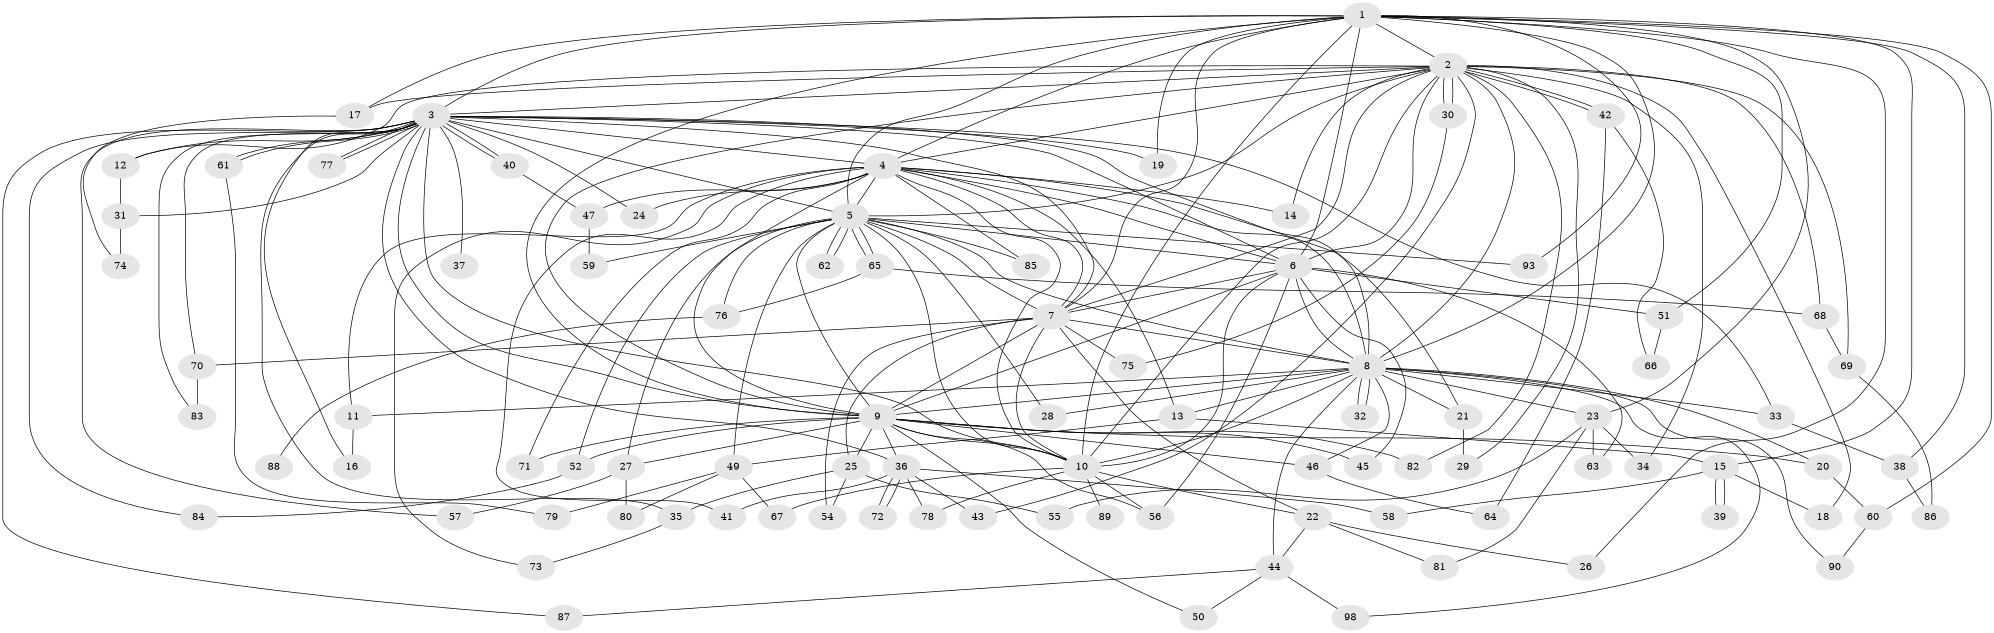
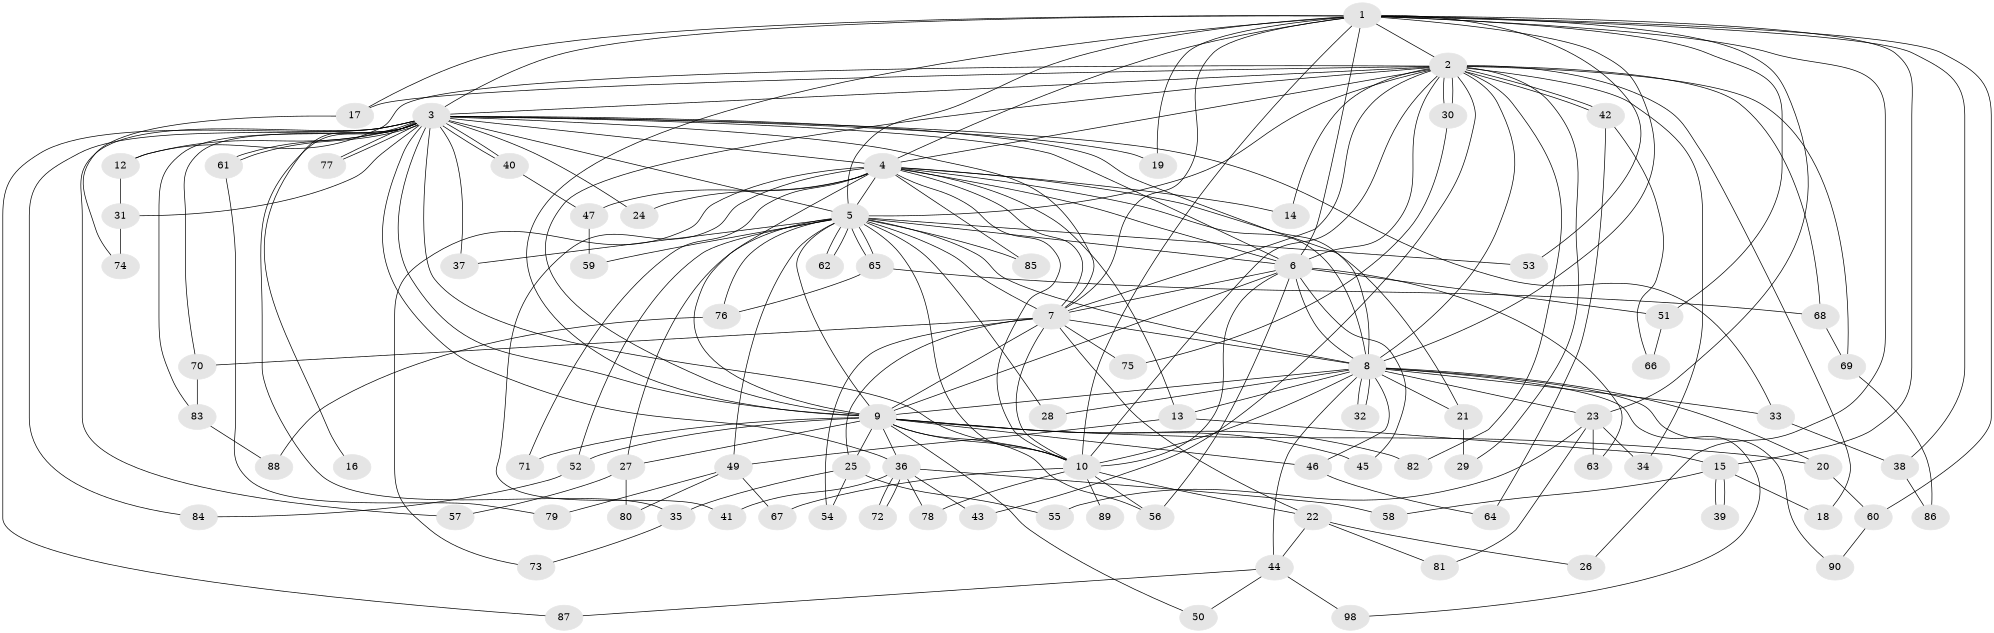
  graph {
    node [color=gray90 style=filled]
    1
    2
    3
    4
    5
    6
    7
    8
    9
    10
    15
    17
    19
    23
    26
    38
    51
-   53 [label=93]
+   53
    60
    12
    14
    18
    29
    30
    34
    42
    43
    68
    69
    82
    16
    24
    31
    33
    35
    36
    37
    40
    57
    61
    70
    77
    83
    84
    87
-   11
    13
    21
    41
    47
    71
    73
    85
    27
    28
    49
    52
    59
    62
    65
    76
    45
    63
    56
    22
    25
    54
    75
    20
    32
    44
    46
    n73 [label=98]
    90
    50
    89
    67
    78
    39
    58
    74
    81
    55
    86
    66
    64
    72
    79
    88
    80
    1 -- 2
    1 -- 3
    1 -- 4
    1 -- 5
    1 -- 6
    1 -- 7
    1 -- 8
    1 -- 9
    1 -- 10
    1 -- 15
    1 -- 17
    1 -- 19
    1 -- 23
    1 -- 26
    1 -- 38
    1 -- 51
    1 -- 53
    1 -- 60
    2 -- 3
    2 -- 4
    2 -- 5
    2 -- 6
    2 -- 7
    2 -- 8
    2 -- 9
    2 -- 10
    2 -- 17
    2 -- 12
    2 -- 14
    2 -- 18
    2 -- 29
    2 -- 30
    2 -- 30
    2 -- 34
    2 -- 42
    2 -- 42
    2 -- 43
    2 -- 68
    2 -- 69
    2 -- 82
    3 -- 4
    3 -- 5
    3 -- 6
    3 -- 7
    3 -- 8
    3 -- 9
    3 -- 10
    3 -- 19
    3 -- 12
    3 -- 16
    3 -- 24
    3 -- 31
    3 -- 33
    3 -- 35
    3 -- 36
    3 -- 37
    3 -- 40
    3 -- 40
    3 -- 57
    3 -- 61
    3 -- 61
    3 -- 70
    3 -- 77
    3 -- 77
    3 -- 83
    3 -- 84
    3 -- 87
    4 -- 5
    4 -- 6
    4 -- 7
    4 -- 8
    4 -- 9
    4 -- 10
    4 -- 14
    4 -- 24
-   4 -- 11
    4 -- 13
    4 -- 21
    4 -- 41
    4 -- 47
    4 -- 71
    4 -- 73
    4 -- 85
    5 -- 6
    5 -- 7
    5 -- 8
    5 -- 9
    5 -- 10
    5 -- 53
+   5 -- 37
    5 -- 85
    5 -- 27
    5 -- 28
    5 -- 49
    5 -- 52
    5 -- 59
    5 -- 62
    5 -- 62
    5 -- 65
    5 -- 65
    5 -- 76
    6 -- 7
    6 -- 8
    6 -- 9
    6 -- 10
    6 -- 51
    6 -- 45
    6 -- 63
    6 -- 56
    7 -- 8
    7 -- 9
    7 -- 10
    7 -- 70
    7 -- 22
    7 -- 25
    7 -- 54
    7 -- 75
    8 -- 9
    8 -- 10
    8 -- 23
    8 -- 33
-   8 -- 11
    8 -- 13
    8 -- 21
    8 -- 28
    8 -- 20
    8 -- 32
    8 -- 32
    8 -- 44
    8 -- 46
    8 -- n73
    8 -- 90
    9 -- 10
    9 -- 82
    9 -- 36
    9 -- 71
    9 -- 27
    9 -- 52
    9 -- 45
    9 -- 56
    9 -- 25
    9 -- 20
    9 -- 46
    9 -- 50
    10 -- 56
    10 -- 22
    10 -- 89
    10 -- 67
    10 -- 78
    15 -- 18
    15 -- 39
    15 -- 39
    15 -- 58
    17 -- 74
    23 -- 34
    23 -- 63
    23 -- 81
    23 -- 55
    38 -- 86
    51 -- 66
    60 -- 90
    12 -- 31
    30 -- 75
    42 -- 66
    42 -- 64
    68 -- 69
    69 -- 86
    31 -- 74
    33 -- 38
    35 -- 73
    36 -- 43
    36 -- 41
    36 -- 78
    36 -- 58
    36 -- 72
    36 -- 72
    40 -- 47
    61 -- 79
    70 -- 83
-   11 -- 16
+   83 -- 88
    13 -- 15
    13 -- 49
    21 -- 29
    47 -- 59
    27 -- 57
    27 -- 80
    49 -- 67
    49 -- 79
    49 -- 80
    52 -- 84
    65 -- 68
    65 -- 76
    76 -- 88
    22 -- 26
    22 -- 44
    22 -- 81
    25 -- 35
    25 -- 54
    25 -- 55
    20 -- 60
    44 -- 87
    44 -- n73
    44 -- 50
    46 -- 64
  }
